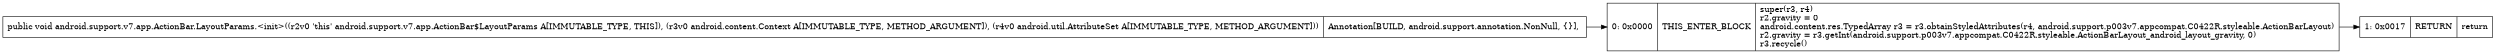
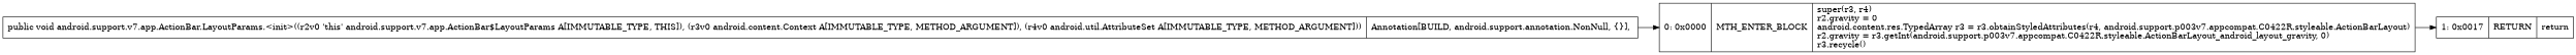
  digraph {
    rankdir=LR
    node [shape=record]
-   n1 [label="{0\:\ 0x0000|THIS_ENTER_BLOCK\l|super(r3, r4)\lr2.gravity = 0\landroid.content.res.TypedArray r3 = r3.obtainStyledAttributes(r4, android.support.p003v7.appcompat.C0422R.styleable.ActionBarLayout)\lr2.gravity = r3.getInt(android.support.p003v7.appcompat.C0422R.styleable.ActionBarLayout_android_layout_gravity, 0)\lr3.recycle()\l}"]
+   n1 [label="{0\:\ 0x0000|MTH_ENTER_BLOCK\l|super(r3, r4)\lr2.gravity = 0\landroid.content.res.TypedArray r3 = r3.obtainStyledAttributes(r4, android.support.p003v7.appcompat.C0422R.styleable.ActionBarLayout)\lr2.gravity = r3.getInt(android.support.p003v7.appcompat.C0422R.styleable.ActionBarLayout_android_layout_gravity, 0)\lr3.recycle()\l}"]
    n2 [label="{1\:\ 0x0017|RETURN\l|return\l}"]
    n3 [label="{public void android.support.v7.app.ActionBar.LayoutParams.\<init\>((r2v0 'this' android.support.v7.app.ActionBar$LayoutParams A[IMMUTABLE_TYPE, THIS]), (r3v0 android.content.Context A[IMMUTABLE_TYPE, METHOD_ARGUMENT]), (r4v0 android.util.AttributeSet A[IMMUTABLE_TYPE, METHOD_ARGUMENT]))  | Annotation[BUILD, android.support.annotation.NonNull, \{\}], \l}"]
    n1 -> n2
    n3 -> n1
  }
